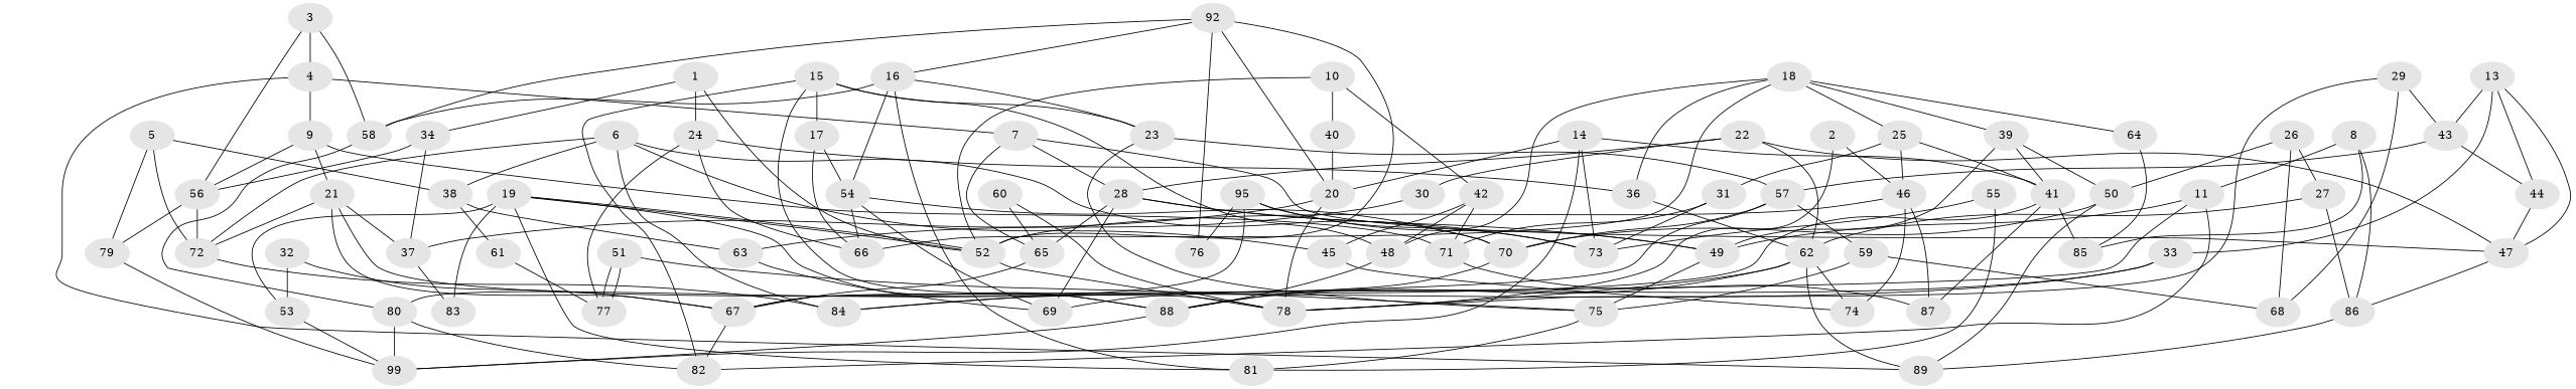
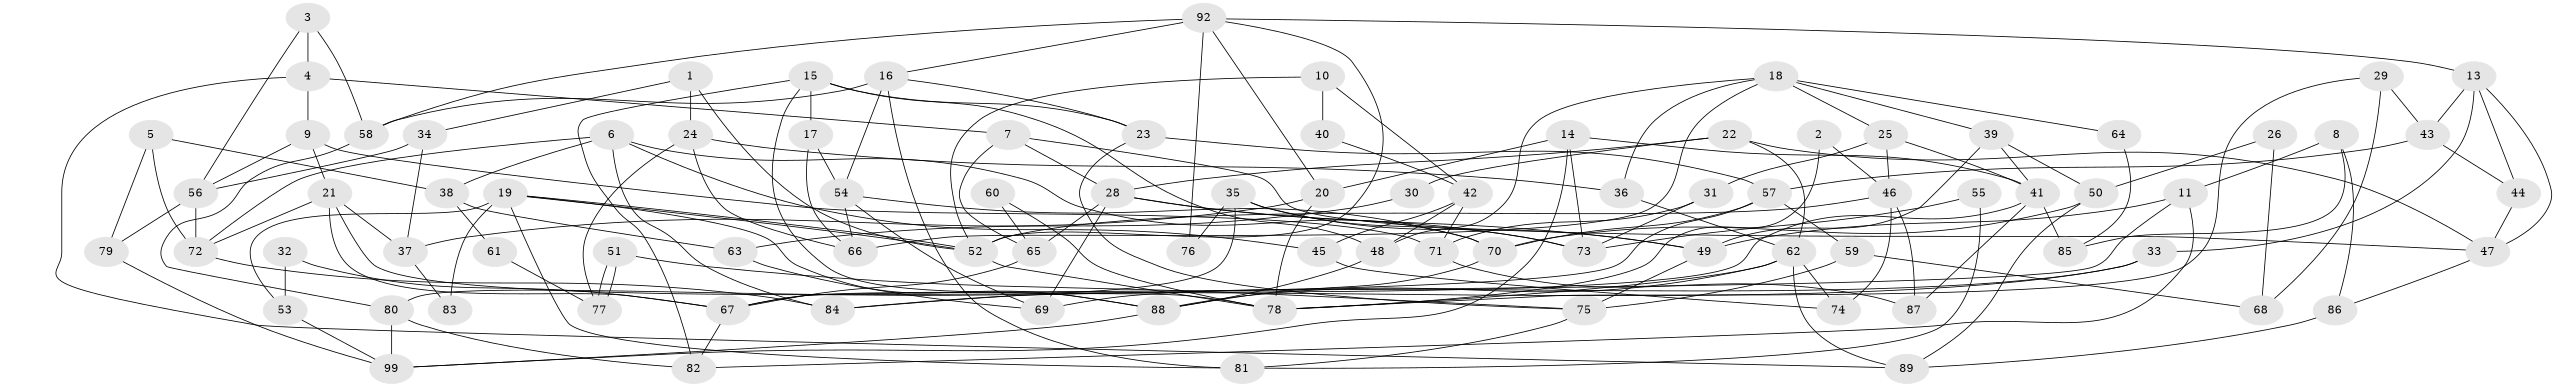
  graph {
    node [color=gray90 style=filled]
    1
    24
    34
    52
    66
    36
    77
    56
    37
    78
    2
    46
    87
    74
    3
    4
    58
    7
    9
    89
    72
    79
    80
    28
    47
    65
    21
    71
    5
    38
    63
    61
    84
    n34 [label=99]
    6
    45
    70
    88
    49
    73
    69
    86
    67
    8
    11
    85
    82
    10
    40
    42
    48
    43
    44
    57
    75
    n56 [label=92]
    13
    16
    20
    76
    33
    23
    54
    81
    14
    41
    15
    17
    18
    25
    39
    64
    31
    62
    50
    19
    53
    83
    22
    30
    59
    26
-   27
    68
    29
    32
-   35 [label=95]
+   35
    51
    55
    60
    1 -- 24
    1 -- 34
    1 -- 52
    24 -- 66
    24 -- 36
    24 -- 77
    34 -- 56
    34 -- 37
    52 -- 78
    36 -- 62
    56 -- 72
    56 -- 79
    37 -- 83
    2 -- 78
    2 -- 46
    46 -- 52
    46 -- 87
    46 -- 74
    3 -- 56
    3 -- 4
    3 -- 58
    4 -- 7
    4 -- 9
    4 -- 89
    58 -- 80
    7 -- 28
    7 -- 47
    7 -- 65
    9 -- 56
    9 -- 21
    9 -- 71
    72 -- 84
    79 -- n34
    80 -- n34
    80 -- 82
    28 -- 65
    28 -- 49
    28 -- 73
    28 -- 69
    47 -- 86
    65 -- 67
    21 -- 37
    21 -- 78
    21 -- 72
    21 -- 67
    71 -- 87
    5 -- 72
    5 -- 79
    5 -- 38
    38 -- 63
    38 -- 61
    63 -- 69
    61 -- 77
    6 -- 72
    6 -- 38
    6 -- 84
    6 -- 45
    6 -- 70
    45 -- 74
    70 -- 88
    88 -- n34
    49 -- 75
    86 -- 89
    67 -- 82
    8 -- 86
    8 -- 11
    8 -- 85
    11 -- 49
    11 -- 67
    11 -- 82
    10 -- 52
    10 -- 40
    10 -- 42
-   40 -- 20
+   40 -- 42
    42 -- 71
    42 -- 45
    42 -- 48
    48 -- 88
    43 -- 44
    43 -- 57
    44 -- 47
    57 -- 84
    57 -- 70
    57 -- 59
    75 -- 81
    n56 -- 52
    n56 -- 58
+   n56 -- 13
    n56 -- 16
    n56 -- 20
    n56 -- 76
    13 -- 47
    13 -- 43
    13 -- 44
    13 -- 33
    16 -- 58
    16 -- 23
    16 -- 54
    16 -- 81
    20 -- 37
    20 -- 78
    33 -- 84
    33 -- 69
    23 -- 57
    23 -- 75
    54 -- 66
    54 -- 70
    54 -- 69
    14 -- n34
    14 -- 73
    14 -- 20
    14 -- 41
    41 -- 87
    41 -- 67
    41 -- 85
    15 -- 88
    15 -- 82
    15 -- 48
    15 -- 23
    15 -- 17
    17 -- 66
    17 -- 54
    18 -- 66
    18 -- 36
    18 -- 48
    18 -- 25
    18 -- 39
    18 -- 64
    25 -- 46
    25 -- 41
    25 -- 31
    39 -- 49
    39 -- 41
    39 -- 50
    64 -- 85
    31 -- 71
    31 -- 73
    62 -- 78
    62 -- 74
    62 -- 89
    62 -- 88
    50 -- 89
    50 -- 70
    19 -- 52
    19 -- 52
    19 -- 88
    19 -- 81
    19 -- 53
    19 -- 83
    53 -- n34
    22 -- 28
    22 -- 47
    22 -- 62
    22 -- 30
    30 -- 63
    59 -- 75
    59 -- 68
    26 -- 50
-   26 -- 27
    26 -- 68
-   27 -- 86
-   27 -- 62
    29 -- 78
    29 -- 43
    29 -- 68
    32 -- 67
    32 -- 53
    35 -- 80
    35 -- 49
    35 -- 73
    35 -- 76
    51 -- 77
    51 -- 77
    51 -- 75
    55 -- 73
    55 -- 81
    60 -- 78
    60 -- 65
  }
